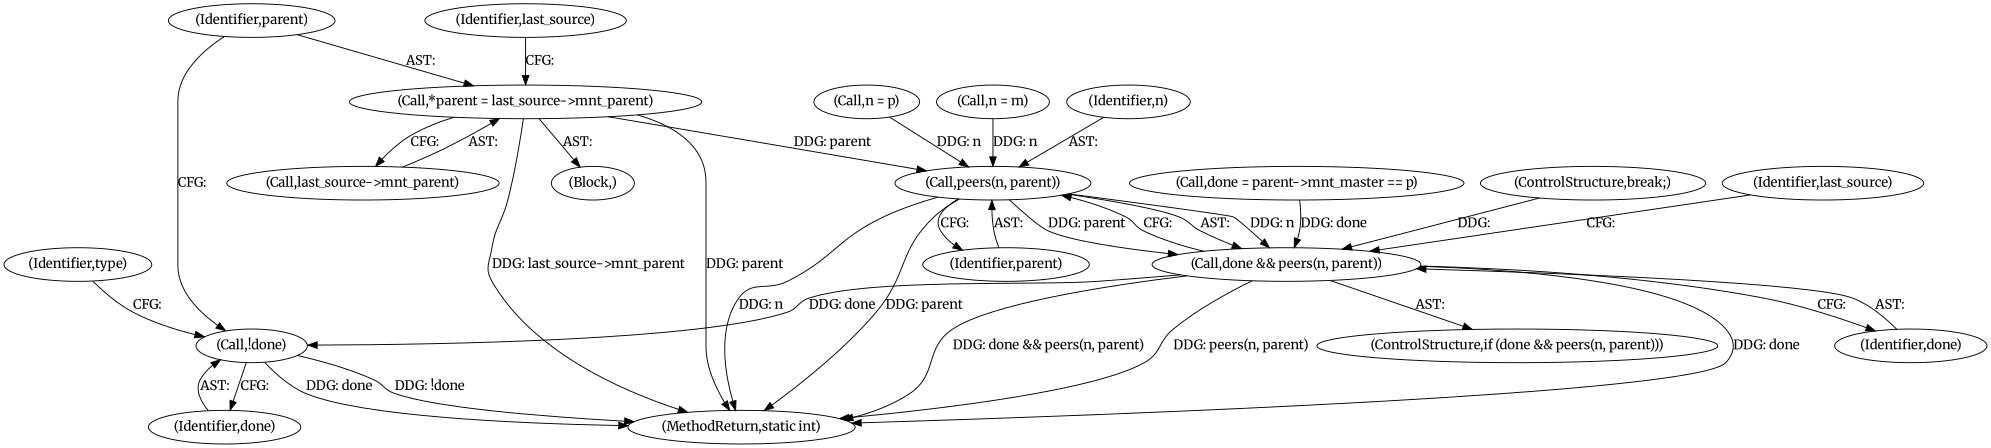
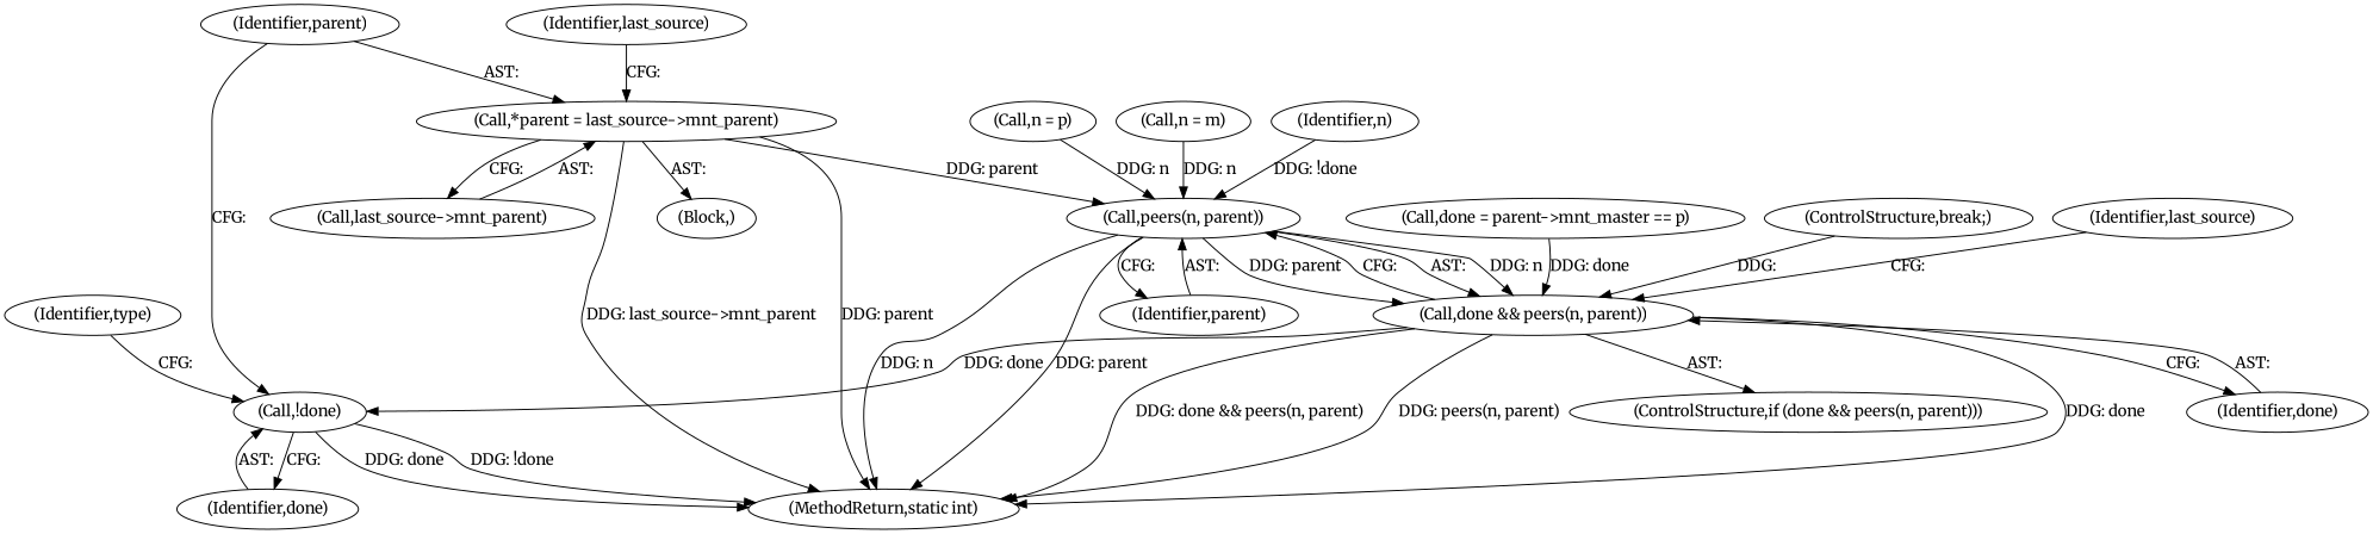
  digraph {
    fontname=Merriweather
    node [fontname=Merriweather]
    edge [fontname=Merriweather]
    n1 [label="(Call,*parent = last_source->mnt_parent)"]
    n2 [label="(Call,peers(n, parent))"]
    n3 [label="(Call,last_source->mnt_parent)"]
    n4 [label="(MethodReturn,static int)"]
    n5 [label="(Block,)"]
    n6 [label="(Call,done && peers(n, parent))"]
    n7 [label="(Identifier,parent)"]
    n8 [label="(Call,!done)"]
    n9 [label="(Identifier,done)"]
    n10 [label="(ControlStructure,if (done && peers(n, parent)))"]
    n11 [label="(Identifier,done)"]
    n12 [label="(Identifier,last_source)"]
    n13 [label="(Call,n = p)"]
    n14 [label="(Identifier,type)"]
    n15 [label="(Call,done = parent->mnt_master == p)"]
    n16 [label="(Call,n = m)"]
    n17 [label="(ControlStructure,break;)"]
    n18 [label="(Identifier,parent)"]
    n19 [label="(Identifier,n)"]
    n20 [label="(Identifier,last_source)"]
    n1 -> n2 [label="DDG: parent"]
    n1 -> n3 [label="CFG: "]
    n1 -> n4 [label="DDG: last_source->mnt_parent"]
    n1 -> n4 [label="DDG: parent"]
    n1 -> n5 [label="AST: "]
    n2 -> n4 [label="DDG: n"]
    n2 -> n4 [label="DDG: parent"]
    n2 -> n6 [label="AST: "]
    n2 -> n6 [label="DDG: n"]
    n2 -> n6 [label="DDG: parent"]
    n2 -> n7 [label="CFG: "]
    n3 -> n1 [label="AST: "]
    n6 -> n2 [label="CFG: "]
    n6 -> n4 [label="DDG: done && peers(n, parent)"]
    n6 -> n4 [label="DDG: peers(n, parent)"]
    n6 -> n4 [label="DDG: done"]
    n6 -> n8 [label="DDG: done"]
    n6 -> n9 [label="CFG: "]
    n6 -> n10 [label="AST: "]
    n7 -> n2 [label="AST: "]
    n8 -> n4 [label="DDG: done"]
    n8 -> n4 [label="DDG: !done"]
    n8 -> n11 [label="CFG: "]
    n9 -> n6 [label="AST: "]
    n11 -> n8 [label="AST: "]
    n12 -> n6 [label="CFG: "]
    n13 -> n2 [label="DDG: n"]
    n14 -> n8 [label="CFG: "]
    n15 -> n6 [label="DDG: done"]
    n16 -> n2 [label="DDG: n"]
    n17 -> n6 [label="DDG: "]
    n18 -> n1 [label="AST: "]
    n18 -> n8 [label="CFG: "]
-   n19 -> n2 [label="AST: "]
+   n19 -> n2 [label="DDG: !done"]
    n20 -> n1 [label="CFG: "]
  }
